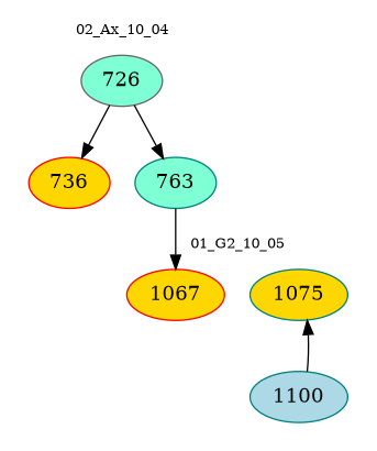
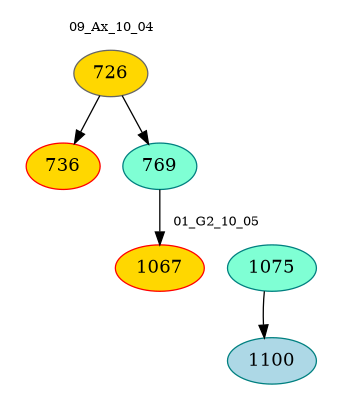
  digraph {
    node [color=teal fillcolor=gold style=filled]
    edge [color=black]
-   n1 [color=gray40 fillcolor=aquamarine label=726]
+   n1 [color=gray40 label=726]
    n2 [color=red label=736]
-   n3 [fillcolor=aquamarine label=763]
-   n4 [label=1075]
+   n3 [fillcolor=aquamarine label=769]
+   n4 [fillcolor=aquamarine label=1075]
    n5 [fillcolor=lightblue label=1100]
    n6 [color=red label=1067]
    subgraph cluster_1 {
      color=white
      fontsize=10
-     label="02_Ax_10_04"
+     label="09_Ax_10_04"
      n1
      n2
      n3
    }
    subgraph cluster_2 {
      color=white
      fontsize=10
      label="01_G2_10_05"
      n4
      n5
      n6
    }
    n1 -> n2
    n1 -> n3
    n3 -> n6
-   n5 -> n4
+   n4 -> n5
  }
